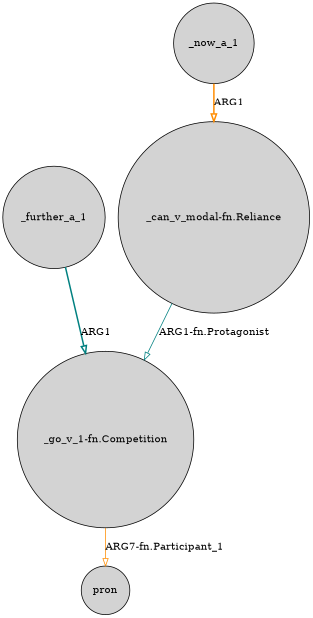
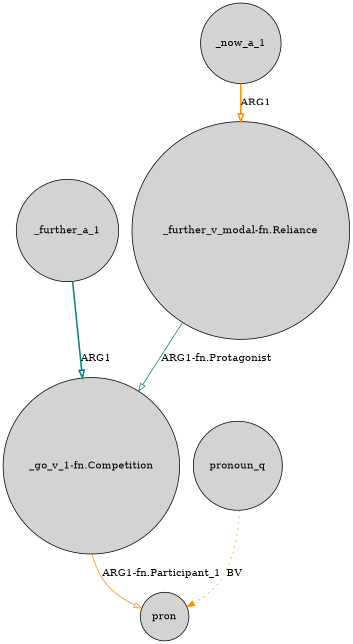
  digraph {
    node [shape=circle style=filled]
    edge [arrowhead=onormal color=darkorange style=bold]
    _further_a_1
    "_go_v_1-fn.Competition"
    pron
    _now_a_1
-   "_can_v_modal-fn.Reliance"
+   "_can_v_modal-fn.Reliance" [label="_further_v_modal-fn.Reliance"]
+   pronoun_q
    _further_a_1 -> "_go_v_1-fn.Competition" [color=teal label=ARG1]
-   "_go_v_1-fn.Competition" -> pron [label="ARG7-fn.Participant_1" style=solid]
+   "_go_v_1-fn.Competition" -> pron [label="ARG1-fn.Participant_1" style=solid]
    _now_a_1 -> "_can_v_modal-fn.Reliance" [label=ARG1]
    "_can_v_modal-fn.Reliance" -> "_go_v_1-fn.Competition" [color=teal label="ARG1-fn.Protagonist" style=solid]
+   pronoun_q -> pron [arrowhead=normal label=BV style=dotted]
  }
